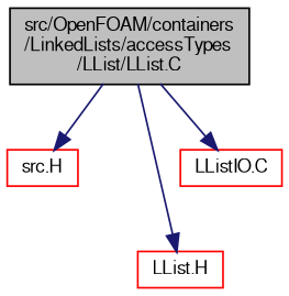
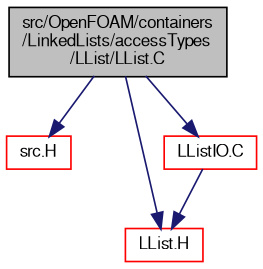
  digraph {
    node [color=red fontname=FreeSans fontsize=10 shape=record]
    edge [color=midnightblue fontname=FreeSans fontsize=10 labelfontname=FreeSans labelfontsize=10 style=solid]
    n1 [color=black fillcolor=grey75 fontcolor=black height=0.2 label="src/OpenFOAM/containers\l/LinkedLists/accessTypes\l/LList/LList.C" style=filled width=0.4]
    n2 [height=0.2 label="src.H" width=0.4]
    n3 [height=0.2 label="LList.H" width=0.4]
    n4 [height=0.2 label="LListIO.C" width=0.4]
    n1 -> n2
    n1 -> n3
    n1 -> n4
+   n4 -> n3
  }
